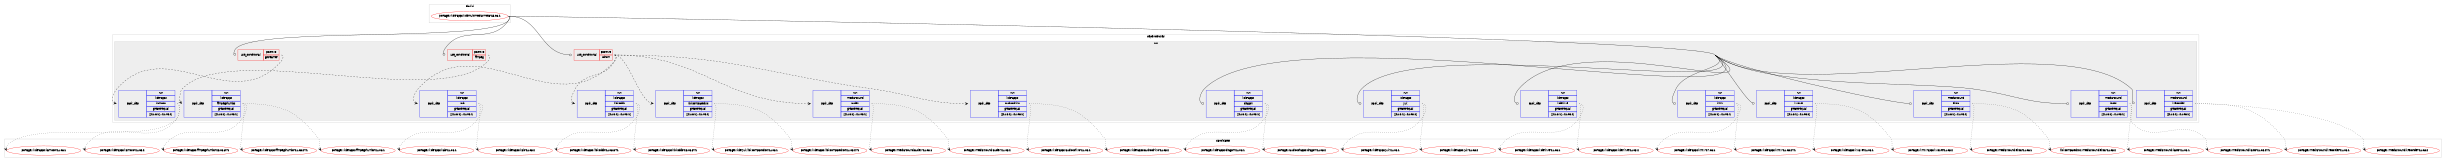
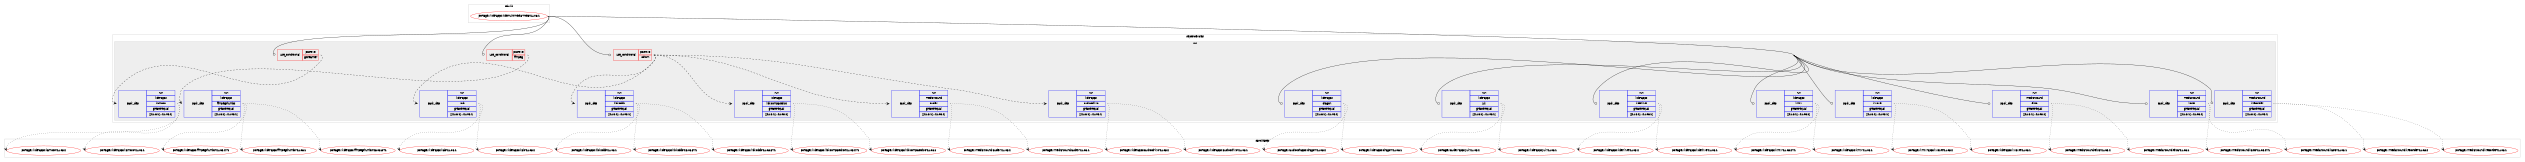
  digraph {
    compound=true
    concentrate=true
    fontname=Helvetica
    fontsize=10
    newrank=true
    rankdir=TB
    ranksep=1.5
    node [color=red fontname=Helvetica fontsize=10]
    edge [arrowhead=vee headport=w style=dotted tailport=e weight=100]
-   n1 [label="portage://kde-apps/kdemultimedia-meta-25.08.1" width=4]
+   n1 [label="portage://kde-apps/kdemultimedia-meta-24.08.1" width=4]
    n2 [color=blue label=<<TABLE BORDER="0" CELLBORDER="1" CELLSPACING="0" CELLPADDING="4" WIDTH="220"><TR><TD ROWSPAN="6" CELLPADDING="30">pack_dep</TD></TR><TR><TD WIDTH="110">run</TD></TR><TR><TD>media-sound</TD></TR><TR><TD>audex</TD></TR><TR><TD>greaterequal</TD></TR><TR><TD>[[24,8,1],,,24.08.1]</TD></TR></TABLE>> shape=none]
    n3 [color=blue label=<<TABLE BORDER="0" CELLBORDER="1" CELLSPACING="0" CELLPADDING="4" WIDTH="220"><TR><TD ROWSPAN="6" CELLPADDING="30">pack_dep</TD></TR><TR><TD WIDTH="110">run</TD></TR><TR><TD>kde-apps</TD></TR><TR><TD>audiocd-kio</TD></TR><TR><TD>greaterequal</TD></TR><TR><TD>[[24,8,1],,,24.08.1]</TD></TR></TABLE>> shape=none]
    n4 [color=blue label=<<TABLE BORDER="0" CELLBORDER="1" CELLSPACING="0" CELLPADDING="4" WIDTH="220"><TR><TD ROWSPAN="6" CELLPADDING="30">pack_dep</TD></TR><TR><TD WIDTH="110">run</TD></TR><TR><TD>kde-apps</TD></TR><TR><TD>k3b</TD></TR><TR><TD>greaterequal</TD></TR><TR><TD>[[24,8,1],,,24.08.1]</TD></TR></TABLE>> shape=none]
    n5 [color=blue label=<<TABLE BORDER="0" CELLBORDER="1" CELLSPACING="0" CELLPADDING="4" WIDTH="220"><TR><TD ROWSPAN="6" CELLPADDING="30">pack_dep</TD></TR><TR><TD WIDTH="110">run</TD></TR><TR><TD>kde-apps</TD></TR><TR><TD>libkcddb</TD></TR><TR><TD>greaterequal</TD></TR><TR><TD>[[24,8,1],,,24.08.1]</TD></TR></TABLE>> shape=none]
    n6 [color=blue label=<<TABLE BORDER="0" CELLBORDER="1" CELLSPACING="0" CELLPADDING="4" WIDTH="220"><TR><TD ROWSPAN="6" CELLPADDING="30">pack_dep</TD></TR><TR><TD WIDTH="110">run</TD></TR><TR><TD>kde-apps</TD></TR><TR><TD>libkcompactdisc</TD></TR><TR><TD>greaterequal</TD></TR><TR><TD>[[24,8,1],,,24.08.1]</TD></TR></TABLE>> shape=none]
    n7 [label=<<TABLE BORDER="0" CELLBORDER="1" CELLSPACING="0" CELLPADDING="4"><TR><TD ROWSPAN="3" CELLPADDING="10">use_conditional</TD></TR><TR><TD>positive</TD></TR><TR><TD>cdrom</TD></TR></TABLE>> shape=none]
    n8 [color=blue label=<<TABLE BORDER="0" CELLBORDER="1" CELLSPACING="0" CELLPADDING="4" WIDTH="220"><TR><TD ROWSPAN="6" CELLPADDING="30">pack_dep</TD></TR><TR><TD WIDTH="110">run</TD></TR><TR><TD>kde-apps</TD></TR><TR><TD>dragon</TD></TR><TR><TD>greaterequal</TD></TR><TR><TD>[[24,8,1],,,24.08.1]</TD></TR></TABLE>> shape=none]
    n9 [color=blue label=<<TABLE BORDER="0" CELLBORDER="1" CELLSPACING="0" CELLPADDING="4" WIDTH="220"><TR><TD ROWSPAN="6" CELLPADDING="30">pack_dep</TD></TR><TR><TD WIDTH="110">run</TD></TR><TR><TD>kde-apps</TD></TR><TR><TD>ffmpegthumbs</TD></TR><TR><TD>greaterequal</TD></TR><TR><TD>[[24,8,1],,,24.08.1]</TD></TR></TABLE>> shape=none]
    n10 [label=<<TABLE BORDER="0" CELLBORDER="1" CELLSPACING="0" CELLPADDING="4"><TR><TD ROWSPAN="3" CELLPADDING="10">use_conditional</TD></TR><TR><TD>positive</TD></TR><TR><TD>ffmpeg</TD></TR></TABLE>> shape=none]
    n11 [color=blue label=<<TABLE BORDER="0" CELLBORDER="1" CELLSPACING="0" CELLPADDING="4" WIDTH="220"><TR><TD ROWSPAN="6" CELLPADDING="30">pack_dep</TD></TR><TR><TD WIDTH="110">run</TD></TR><TR><TD>kde-apps</TD></TR><TR><TD>kamoso</TD></TR><TR><TD>greaterequal</TD></TR><TR><TD>[[24,8,1],,,24.08.1]</TD></TR></TABLE>> shape=none]
    n12 [label=<<TABLE BORDER="0" CELLBORDER="1" CELLSPACING="0" CELLPADDING="4"><TR><TD ROWSPAN="3" CELLPADDING="10">use_conditional</TD></TR><TR><TD>positive</TD></TR><TR><TD>gstreamer</TD></TR></TABLE>> shape=none]
    n13 [color=blue label=<<TABLE BORDER="0" CELLBORDER="1" CELLSPACING="0" CELLPADDING="4" WIDTH="220"><TR><TD ROWSPAN="6" CELLPADDING="30">pack_dep</TD></TR><TR><TD WIDTH="110">run</TD></TR><TR><TD>kde-apps</TD></TR><TR><TD>juk</TD></TR><TR><TD>greaterequal</TD></TR><TR><TD>[[24,8,1],,,24.08.1]</TD></TR></TABLE>> shape=none]
    n14 [color=blue label=<<TABLE BORDER="0" CELLBORDER="1" CELLSPACING="0" CELLPADDING="4" WIDTH="220"><TR><TD ROWSPAN="6" CELLPADDING="30">pack_dep</TD></TR><TR><TD WIDTH="110">run</TD></TR><TR><TD>kde-apps</TD></TR><TR><TD>kdenlive</TD></TR><TR><TD>greaterequal</TD></TR><TR><TD>[[24,8,1],,,24.08.1]</TD></TR></TABLE>> shape=none]
    n15 [color=blue label=<<TABLE BORDER="0" CELLBORDER="1" CELLSPACING="0" CELLPADDING="4" WIDTH="220"><TR><TD ROWSPAN="6" CELLPADDING="30">pack_dep</TD></TR><TR><TD WIDTH="110">run</TD></TR><TR><TD>kde-apps</TD></TR><TR><TD>kmix</TD></TR><TR><TD>greaterequal</TD></TR><TR><TD>[[24,8,1],,,24.08.1]</TD></TR></TABLE>> shape=none]
    n16 [color=blue label=<<TABLE BORDER="0" CELLBORDER="1" CELLSPACING="0" CELLPADDING="4" WIDTH="220"><TR><TD ROWSPAN="6" CELLPADDING="30">pack_dep</TD></TR><TR><TD WIDTH="110">run</TD></TR><TR><TD>kde-apps</TD></TR><TR><TD>kwave</TD></TR><TR><TD>greaterequal</TD></TR><TR><TD>[[24,8,1],,,24.08.1]</TD></TR></TABLE>> shape=none]
    n17 [color=blue label=<<TABLE BORDER="0" CELLBORDER="1" CELLSPACING="0" CELLPADDING="4" WIDTH="220"><TR><TD ROWSPAN="6" CELLPADDING="30">pack_dep</TD></TR><TR><TD WIDTH="110">run</TD></TR><TR><TD>media-sound</TD></TR><TR><TD>elisa</TD></TR><TR><TD>greaterequal</TD></TR><TR><TD>[[24,8,1],,,24.08.1]</TD></TR></TABLE>> shape=none]
    n18 [color=blue label=<<TABLE BORDER="0" CELLBORDER="1" CELLSPACING="0" CELLPADDING="4" WIDTH="220"><TR><TD ROWSPAN="6" CELLPADDING="30">pack_dep</TD></TR><TR><TD WIDTH="110">run</TD></TR><TR><TD>media-sound</TD></TR><TR><TD>kasts</TD></TR><TR><TD>greaterequal</TD></TR><TR><TD>[[24,8,1],,,24.08.1]</TD></TR></TABLE>> shape=none]
    n19 [color=blue label=<<TABLE BORDER="0" CELLBORDER="1" CELLSPACING="0" CELLPADDING="4" WIDTH="220"><TR><TD ROWSPAN="6" CELLPADDING="30">pack_dep</TD></TR><TR><TD WIDTH="110">run</TD></TR><TR><TD>media-sound</TD></TR><TR><TD>krecorder</TD></TR><TR><TD>greaterequal</TD></TR><TR><TD>[[24,8,1],,,24.08.1]</TD></TR></TABLE>> shape=none]
    n20 [label="portage://kde-apps/audiocd-kio-24.08.1" width=4]
    n21 [label="portage://kde-apps/audiocd-kio-24.05.2" width=4]
    n22 [label="portage://media-sound/audex-24.08.1" width=4]
    n23 [label="portage://media-sound/audex-24.05.2" width=4]
    n24 [label="portage://kde-apps/k3b-24.08.1" width=4]
    n25 [label="portage://kde-apps/k3b-24.05.2" width=4]
+   n26 [label="portage://kde-apps/libkcddb-24.08.1" width=4]
    n27 [label="portage://kde-apps/libkcddb-24.05.3-r1" width=4]
    n28 [label="portage://kde-apps/libkcddb-23.08.5-r1" width=4]
-   n29 [label="portage://kde-juk/libkcompactdisc-24.08.1" width=4]
+   n29 [label="portage://kde-apps/libkcompactdisc-24.08.1" width=4]
    n30 [label="portage://kde-apps/libkcompactdisc-24.05.2-r1" width=4]
    n31 [label="portage://kde-apps/ffmpegthumbs-24.08.1" width=4]
    n32 [label="portage://kde-apps/ffmpegthumbs-24.05.2-r1" width=4]
    n33 [label="portage://kde-apps/ffmpegthumbs-23.08.5-r1" width=4]
    n34 [label="portage://kde-apps/kamoso-24.08.1" width=4]
    n35 [label="portage://kde-apps/kamoso-24.05.2" width=4]
    n36 [label="portage://kde-apps/dragon-24.08.1" width=4]
    n37 [label="portage://audiocd-apps/dragon-24.05.2" width=4]
    n38 [label="portage://kde-apps/juk-24.08.1" width=4]
-   n39 [label="portage://kde-apps/juk-24.05.2" width=4]
+   n39 [label="portage://audex-apps/juk-24.05.2" width=4]
    n40 [label="portage://kde-apps/kdenlive-24.08.1" width=4]
    n41 [label="portage://kde-apps/kdenlive-24.05.2" width=4]
-   n42 [label="portage://kde-apps/kmix-27.08.1" width=4]
+   n42 [label="portage://kde-apps/kmix-24.08.1" width=4]
    n43 [label="portage://kde-apps/kmix-24.05.2-r1" width=4]
    n44 [label="portage://kde-apps/kwave-24.08.1" width=4]
    n45 [label="portage://kmix-apps/kwave-24.05.2" width=4]
    n46 [label="portage://media-sound/elisa-24.08.1" width=4]
-   n47 [label="libkcompactdisc://media-sound/elisa-24.05.2" width=4]
+   n47 [label="portage://media-sound/elisa-24.05.2" width=4]
    n48 [label="portage://media-sound/kasts-24.08.1" width=4]
    n49 [label="portage://media-sound/kasts-24.05.2-r1" width=4]
    n50 [label="portage://media-sound/krecorder-24.08.1" width=4]
    n51 [label="portage://media-sound/krecorder-24.05.2" width=4]
    subgraph cluster_1 {
      color=gray
      label=<<i>ebuild</i>>
      n1
    }
    subgraph cluster_2 {
      color=gray
      label=<<i>dependencies</i>>
      subgraph cluster_3 {
        color=gray
        fillcolor="#eeeeee"
        label=<<i>compile</i>>
        style=filled
      }
      subgraph cluster_4 {
        color=gray
        fillcolor="#eeeeee"
        label=<<i>compile and run</i>>
        style=filled
      }
      subgraph cluster_5 {
        color=gray
        fillcolor="#eeeeee"
        label=<<i>run</i>>
        style=filled
        subgraph sub_6 {
          color=gray
          fillcolor="#eeeeee"
          label=<<i>run</i>>
          style=filled
          n7
          subgraph sub_7 {
            color=gray
            fillcolor="#eeeeee"
            label=<<i>run</i>>
            style=filled
            n2
          }
          subgraph sub_8 {
            color=gray
            fillcolor="#eeeeee"
            label=<<i>run</i>>
            style=filled
            n3
          }
          subgraph sub_9 {
            color=gray
            fillcolor="#eeeeee"
            label=<<i>run</i>>
            style=filled
            n4
          }
          subgraph sub_10 {
            color=gray
            fillcolor="#eeeeee"
            label=<<i>run</i>>
            style=filled
            n5
          }
          subgraph sub_11 {
            color=gray
            fillcolor="#eeeeee"
            label=<<i>run</i>>
            style=filled
            n6
          }
        }
        subgraph sub_12 {
          color=gray
          fillcolor="#eeeeee"
          label=<<i>run</i>>
          style=filled
          n8
        }
        subgraph sub_13 {
          color=gray
          fillcolor="#eeeeee"
          label=<<i>run</i>>
          style=filled
          n10
          subgraph sub_14 {
            color=gray
            fillcolor="#eeeeee"
            label=<<i>run</i>>
            style=filled
            n9
          }
        }
        subgraph sub_15 {
          color=gray
          fillcolor="#eeeeee"
          label=<<i>run</i>>
          style=filled
          n12
          subgraph sub_16 {
            color=gray
            fillcolor="#eeeeee"
            label=<<i>run</i>>
            style=filled
            n11
          }
        }
        subgraph sub_17 {
          color=gray
          fillcolor="#eeeeee"
          label=<<i>run</i>>
          style=filled
          n13
        }
        subgraph sub_18 {
          color=gray
          fillcolor="#eeeeee"
          label=<<i>run</i>>
          style=filled
          n14
        }
        subgraph sub_19 {
          color=gray
          fillcolor="#eeeeee"
          label=<<i>run</i>>
          style=filled
          n15
        }
        subgraph sub_20 {
          color=gray
          fillcolor="#eeeeee"
          label=<<i>run</i>>
          style=filled
          n16
        }
        subgraph sub_21 {
          color=gray
          fillcolor="#eeeeee"
          label=<<i>run</i>>
          style=filled
          n17
        }
        subgraph sub_22 {
          color=gray
          fillcolor="#eeeeee"
          label=<<i>run</i>>
          style=filled
          n18
        }
        subgraph sub_23 {
          color=gray
          fillcolor="#eeeeee"
          label=<<i>run</i>>
          style=filled
          n19
        }
      }
    }
    subgraph cluster_24 {
      color=gray
      label=<<i>candidates</i>>
      rank=same
      subgraph sub_25 {
        color=black
        label=<<i>candidates</i>>
        nodesep=1
        rank=same
        n20
        n21
      }
      subgraph sub_26 {
        color=black
        label=<<i>candidates</i>>
        nodesep=1
        rank=same
        n22
        n23
      }
      subgraph sub_27 {
        color=black
        label=<<i>candidates</i>>
        nodesep=1
        rank=same
        n24
        n25
      }
      subgraph sub_28 {
        color=black
        label=<<i>candidates</i>>
        nodesep=1
        rank=same
+       n26
        n27
        n28
      }
      subgraph sub_29 {
        color=black
        label=<<i>candidates</i>>
        nodesep=1
        rank=same
        n29
        n30
      }
      subgraph sub_30 {
        color=black
        label=<<i>candidates</i>>
        nodesep=1
        rank=same
        n31
        n32
        n33
      }
      subgraph sub_31 {
        color=black
        label=<<i>candidates</i>>
        nodesep=1
        rank=same
        n34
        n35
      }
      subgraph sub_32 {
        color=black
        label=<<i>candidates</i>>
        nodesep=1
        rank=same
        n36
        n37
      }
      subgraph sub_33 {
        color=black
        label=<<i>candidates</i>>
        nodesep=1
        rank=same
        n38
        n39
      }
      subgraph sub_34 {
        color=black
        label=<<i>candidates</i>>
        nodesep=1
        rank=same
        n40
        n41
      }
      subgraph sub_35 {
        color=black
        label=<<i>candidates</i>>
        nodesep=1
        rank=same
        n42
        n43
      }
      subgraph sub_36 {
        color=black
        label=<<i>candidates</i>>
        nodesep=1
        rank=same
        n44
        n45
      }
      subgraph sub_37 {
        color=black
        label=<<i>candidates</i>>
        nodesep=1
        rank=same
        n46
        n47
      }
      subgraph sub_38 {
        color=black
        label=<<i>candidates</i>>
        nodesep=1
        rank=same
        n48
        n49
      }
      subgraph sub_39 {
        color=black
        label=<<i>candidates</i>>
        nodesep=1
        rank=same
        n50
        n51
      }
    }
    n1 -> n7 [arrowhead=odot style=solid weight=20]
    n1 -> n8 [arrowhead=odot style=solid weight=20]
    n1 -> n10 [arrowhead=odot style=solid weight=20]
    n1 -> n12 [arrowhead=odot style=solid weight=20]
    n1 -> n13 [arrowhead=odot style=solid weight=20]
    n1 -> n14 [arrowhead=odot style=solid weight=20]
    n1 -> n15 [arrowhead=odot style=solid weight=20]
    n1 -> n16 [arrowhead=odot style=solid weight=20]
    n1 -> n17 [arrowhead=odot style=solid weight=20]
    n1 -> n18 [arrowhead=odot style=solid weight=20]
    n1 -> n19 [arrowhead=odot style=solid weight=20]
    n2 -> n22
    n2 -> n23
    n3 -> n20
    n3 -> n21
    n4 -> n24
    n4 -> n25
+   n5 -> n26
    n5 -> n27
    n5 -> n28
    n6 -> n29
    n6 -> n30
    n7 -> n2 [style=dashed weight=20]
    n7 -> n3 [style=dashed weight=20]
    n7 -> n4 [style=dashed weight=20]
    n7 -> n5 [style=dashed weight=20]
    n7 -> n6 [style=dashed weight=20]
    n8 -> n36
    n8 -> n37
    n9 -> n31
    n9 -> n32
    n9 -> n33
    n10 -> n9 [style=dashed weight=20]
    n11 -> n34
    n11 -> n35
    n12 -> n11 [style=dashed weight=20]
    n13 -> n38
    n13 -> n39
    n14 -> n40
    n14 -> n41
    n15 -> n42
    n15 -> n43
    n16 -> n44
    n16 -> n45
    n17 -> n46
    n17 -> n47
    n18 -> n48
    n18 -> n49
    n19 -> n50
    n19 -> n51
  }
